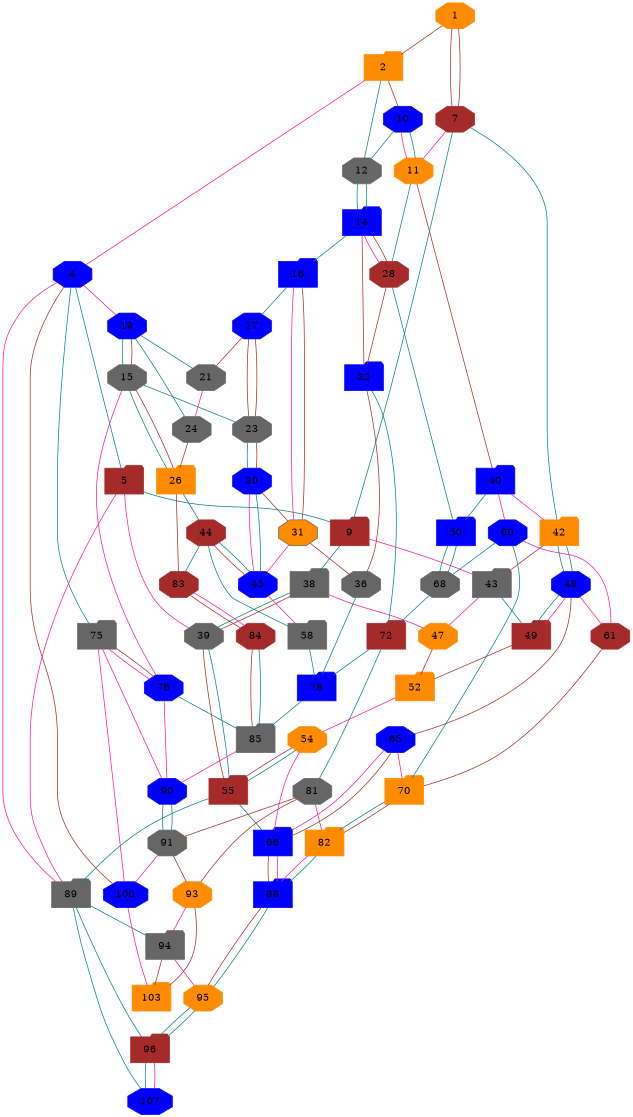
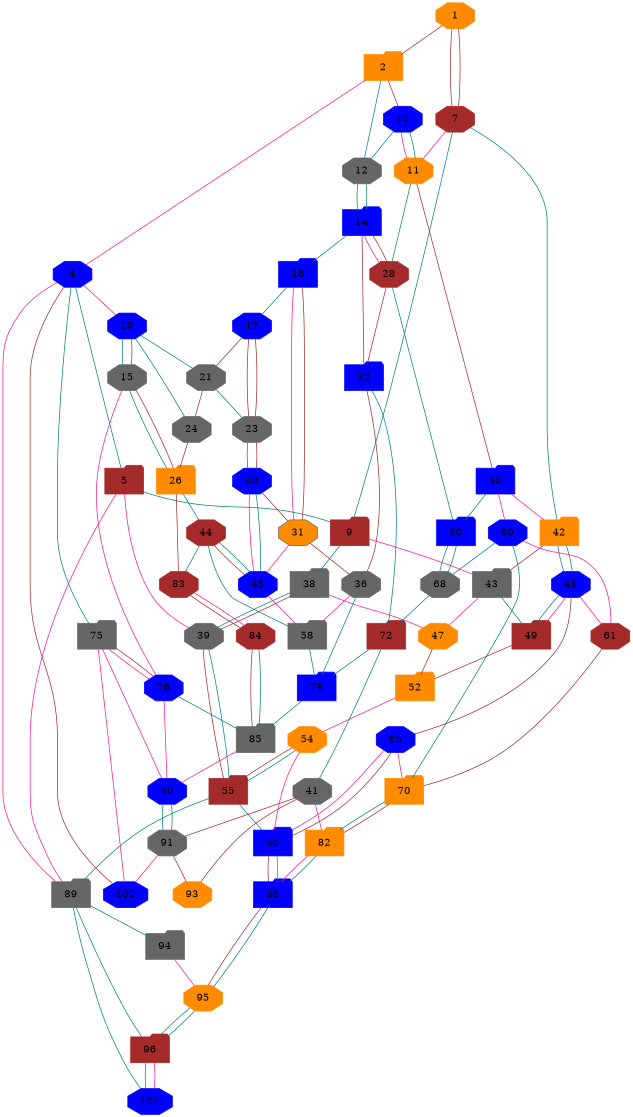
  graph {
    node [color=blue shape=octagon style=filled]
    edge [color=teal]
    1 [color=darkorange]
    2 [color=darkorange shape=folder super="+3"]
    7 [color=brown super="+8"]
    4 [super="+74"]
    10
    12 [color=gray40 super="+13"]
    9 [color=brown shape=folder super="+37"]
    11 [color=darkorange super="+29"]
    n9 [color=darkorange label=42 shape=folder super="+42"]
    5 [color=brown shape=folder super="+6"]
    19 [super="+20"]
    75 [color=gray40 shape=folder super="+99"]
    89 [color=gray40 shape=folder super="+106"]
    100 [super="+105"]
    14 [shape=folder super="+15"]
    39 [color=gray40]
    21 [color=gray40 super="+22"]
    24 [color=gray40]
    n19 [color=gray40 label=15]
    76 [super="+77"]
    90 [super="+98"]
    94 [color=gray40 shape=folder super="+104"]
    96 [color=brown shape=folder super="+97"]
    107
-   103 [color=darkorange shape=folder]
    38 [color=gray40 shape=folder]
    43 [color=gray40 shape=folder super="+46"]
    55 [color=brown shape=folder super="+80"]
    28 [color=brown super="+34"]
    40 [shape=folder super="+51"]
    48 [super="+62"]
    47 [color=darkorange]
    49 [color=brown shape=folder]
    32 [shape=folder super="+33"]
    50 [shape=folder]
    60 [super="+69"]
    16 [shape=folder]
    17 [super="+18"]
    31 [color=gray40 fillcolor=darkorange super="+35"]
    36 [color=gray40 super="+59"]
    72 [color=brown shape=folder super="+73"]
    23 [color=gray40]
    45 [super="+56"]
    30
    26 [color=darkorange shape=folder super="+27"]
    44 [color=brown super="+63"]
    83 [color=brown super="+87"]
    85 [color=gray40 shape=folder super="+86"]
    58 [color=gray40 shape=folder super="+64"]
    84 [color=brown]
    68 [color=gray40]
    78 [shape=folder super="+79"]
-   81 [color=gray40 super="+92"]
+   81 [color=gray40 super="+92" label=41]
    52 [color=darkorange shape=folder super="+53"]
    66 [shape=folder super="+67"]
    61 [color=brown]
    70 [color=darkorange shape=folder super="+71"]
    65
    54 [color=darkorange super="+57"]
    88 [shape=folder]
    82 [color=darkorange shape=folder]
    95 [color=darkorange]
    91 [color=gray40 super="+101"]
    93 [color=darkorange super="+102"]
    1 -- 2 [color=brown]
    1 -- 7 [color=brown]
    1 -- 7 [color=brown]
    2 -- 4 [color=deeppink]
    2 -- 10 [color=brown]
    2 -- 12
    7 -- 9
    7 -- 11 [color=deeppink]
    7 -- n9
    4 -- 5
    4 -- 19 [color=deeppink]
    4 -- 75
    4 -- 89 [color=deeppink]
    4 -- 100 [color=brown]
    10 -- 12
    10 -- 11 [color=deeppink]
    10 -- 11
    12 -- 14
    12 -- 14
    9 -- 38
    9 -- 43 [color=deeppink]
    11 -- 28
    11 -- 40 [color=brown]
    n9 -- 43 [color=brown]
    n9 -- 48
    n9 -- 48
    5 -- 9
    5 -- 89 [color=deeppink]
    5 -- 39 [color=deeppink]
    19 -- 21
    19 -- 24
    19 -- n19
    19 -- n19 [color=brown]
    75 -- 100 [color=deeppink]
    75 -- 76 [color=deeppink]
    75 -- 76 [color=brown]
    75 -- 90 [color=deeppink]
    89 -- 94
    89 -- 96
    89 -- 107
-   100 -- 103 [color=deeppink]
    14 -- 28 [color=deeppink]
    14 -- 28 [color=brown]
    14 -- 32 [color=brown]
    14 -- 16
    39 -- 55 [color=brown]
    39 -- 55
-   21 -- 24 [color=deeppink]
-   n19 -- 23
+   21 -- 24 [color=brown]
+   21 -- 23
    24 -- 26 [color=brown]
    n19 -- 76 [color=deeppink]
    n19 -- 26
    n19 -- 26 [color=brown]
    76 -- 90 [color=deeppink]
    76 -- 85
    90 -- 91
    90 -- 91
-   94 -- 103 [color=brown]
    94 -- 95 [color=deeppink]
    96 -- 107 [weight=2]
    96 -- 107 [color=deeppink]
    38 -- 39
    38 -- 39 [color=brown]
    38 -- 47 [color=deeppink]
    43 -- 47 [color=deeppink]
    43 -- 49
    55 -- 89
    55 -- 66
    28 -- 32 [color=brown]
    28 -- 50
    40 -- n9 [color=deeppink]
    40 -- 50
    40 -- 60 [color=deeppink]
    48 -- 49
    48 -- 49 [color=deeppink]
    48 -- 61 [color=deeppink]
    48 -- 65 [color=brown]
    47 -- 52 [color=brown]
    49 -- 52 [color=brown]
    32 -- 36 [color=brown]
    32 -- 72
    50 -- 68
    50 -- 68
    60 -- 68
    60 -- 61 [color=deeppink]
    60 -- 70
    16 -- 17
    16 -- 31 [color=deeppink]
    16 -- 31 [color=brown]
    17 -- 21 [color=brown]
    17 -- 23 [color=brown]
    17 -- 23 [color=brown]
    31 -- 36 [color=brown]
    31 -- 45 [color=deeppink]
+   36 -- 58 [color=deeppink]
    36 -- 78
    72 -- 78
    72 -- 81
    23 -- 30
    23 -- 30 [color=brown]
    45 -- 58 [color=deeppink]
    30 -- 31 [color=brown]
    30 -- 45 [color=deeppink]
    30 -- 45
    26 -- 44
    26 -- 83 [color=brown]
    44 -- 45 [color=brown]
    44 -- 45
    44 -- 83
    44 -- 58
    83 -- 84 [color=brown weight=2]
    83 -- 84 [color=deeppink]
    85 -- 90 [color=deeppink]
    58 -- 78
    84 -- 85 [color=brown]
    84 -- 85
    68 -- 72
    78 -- 85
    81 -- 82 [color=deeppink]
    81 -- 91 [color=brown]
    81 -- 93 [color=brown]
    52 -- 54 [color=deeppink weight=2]
    66 -- 88 [color=brown]
    66 -- 88 [color=deeppink]
    61 -- 70 [color=brown]
    70 -- 82
    70 -- 82 [color=brown]
    65 -- 66 [color=deeppink]
    65 -- 66 [color=brown]
    65 -- 70 [color=deeppink]
    54 -- 55 [color=brown]
    54 -- 55
    54 -- 66 [color=deeppink]
    88 -- 95 [color=brown]
    88 -- 95
    82 -- 88 [color=deeppink]
    82 -- 88
    95 -- 96
    95 -- 96
    91 -- 100 [color=deeppink]
    91 -- 93 [color=brown]
-   93 -- 94 [color=deeppink]
-   93 -- 103 [color=brown]
  }
